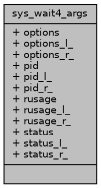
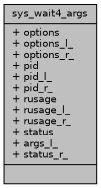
  digraph {
-   n1 [color=black fillcolor=grey75 fontcolor=black fontname=Helvetica fontsize=10 height=0.2 label="{sys_wait4_args\n|+ options\l+ options_l_\l+ options_r_\l+ pid\l+ pid_l_\l+ pid_r_\l+ rusage\l+ rusage_l_\l+ rusage_r_\l+ status\l+ status_l_\l+ status_r_\l|}" shape=record style=filled width=0.4]
+   n1 [color=black fillcolor=grey75 fontcolor=black fontname=Helvetica fontsize=10 height=0.2 label="{sys_wait4_args\n|+ options\l+ options_l_\l+ options_r_\l+ pid\l+ pid_l_\l+ pid_r_\l+ rusage\l+ rusage_l_\l+ rusage_r_\l+ status\l+ args_l_\l+ status_r_\l|}" shape=record style=filled width=0.4]
  }
